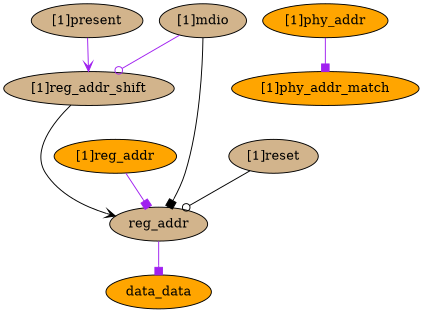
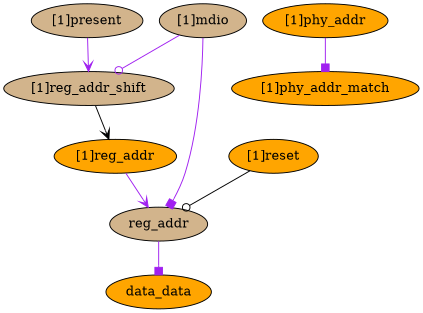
  strict digraph {
    node [complexity=4 fillcolor=tan style=filled]
    edge [arrowhead=vee color=purple]
    "[1]present" [importance=0.144040904852 rank=0.036010226213]
    "[1]reg_addr_shift" [complexity=3 importance=0.0648737301015 rank=0.0216245767005]
    reg_addr [complexity=2 importance=0.048567642028 rank=0.024283821014]
    n4 [complexity=0 fillcolor=orange importance=0.0195260146989 label=data_data rank=0.0]
    "[1]phy_addr" [complexity=7 fillcolor=orange importance=0.111448815093 rank=0.015921259299]
    "[1]phy_addr_match" [fillcolor=orange importance=0.0840011810505 rank=0.0210002952626]
    "[1]reg_addr" [complexity=5 fillcolor=orange importance=0.077609269357 rank=0.0155218538714]
    "[1]mdio" [complexity=5 importance=0.0608331605783 rank=0.0121666321157]
-   "[1]reset" [complexity=3 importance=0.109400802606 rank=0.0364669342021]
+   "[1]reset" [complexity=3 fillcolor=orange importance=0.109400802606 rank=0.0364669342021]
    "[1]present" -> "[1]reg_addr_shift"
-   "[1]reg_addr_shift" -> reg_addr [color=black]
+   "[1]reg_addr_shift" -> "[1]reg_addr" [color=black]
    reg_addr -> n4 [arrowhead=box]
    "[1]phy_addr" -> "[1]phy_addr_match" [arrowhead=box]
-   "[1]reg_addr" -> reg_addr [arrowhead=box]
+   "[1]reg_addr" -> reg_addr
    "[1]mdio" -> "[1]reg_addr_shift" [arrowhead=odot]
-   "[1]mdio" -> reg_addr [arrowhead=box color=black]
+   "[1]mdio" -> reg_addr [arrowhead=box]
    "[1]reset" -> reg_addr [arrowhead=odot color=black]
  }
